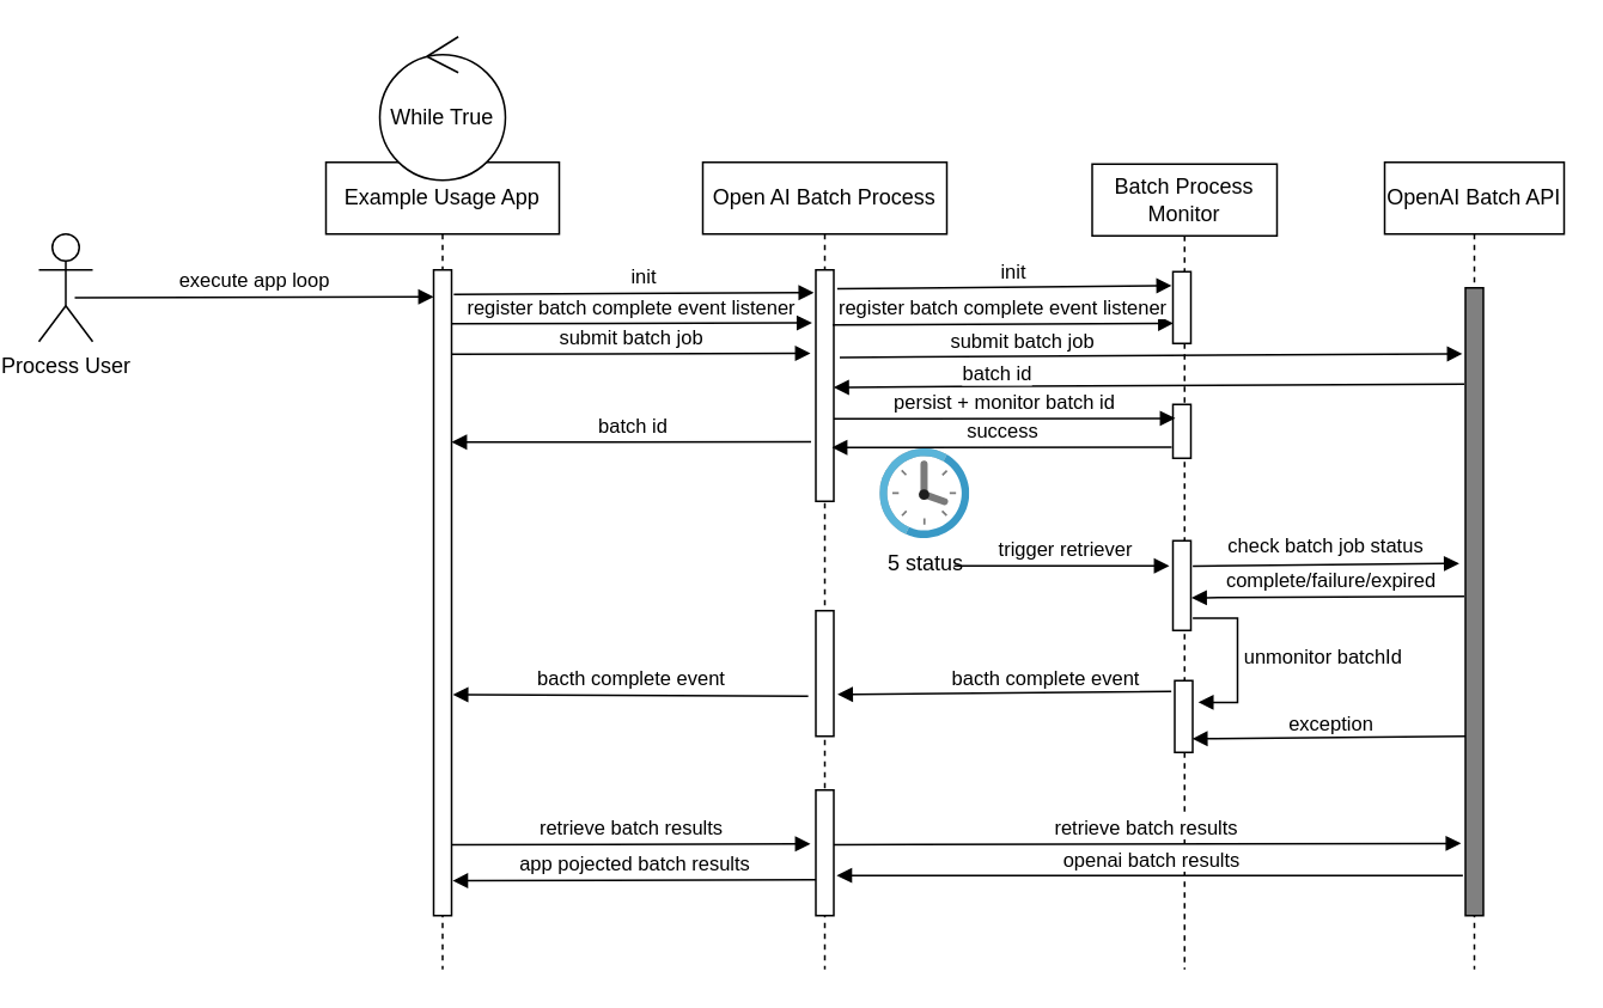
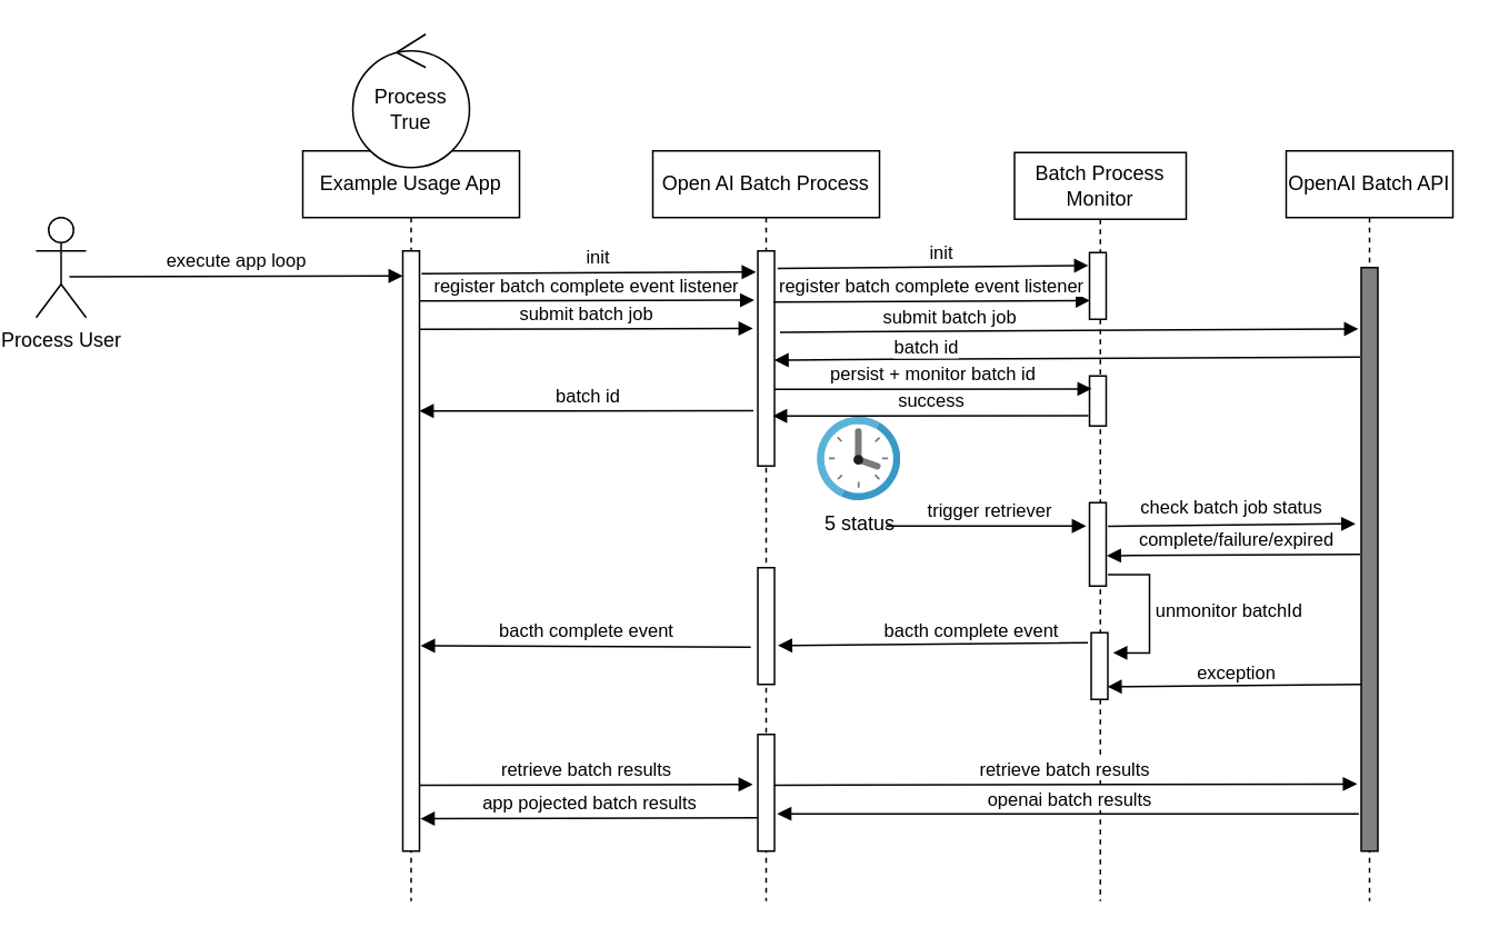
  <mxCell id="0" />
  <mxCell id="1" parent="0" />
  <mxCell id="2" value="OpenAI Batch API" style="shape=umlLifeline;perimeter=lifelinePerimeter;whiteSpace=wrap;html=1;container=1;collapsible=0;recursiveResize=0;outlineConnect=0;" vertex="1" parent="1"><mxGeometry x="770" y="90" width="100" height="450" as="geometry" /></mxCell>
  <mxCell id="3" value="" style="html=1;points=[];perimeter=orthogonalPerimeter;fillColor=#808080;" vertex="1" parent="2"><mxGeometry x="45" y="70" width="10" height="350" as="geometry" /></mxCell>
  <mxCell id="4" value="exception" style="html=1;verticalAlign=bottom;endArrow=block;exitX=-0.067;exitY=0.235;exitDx=0;exitDy=0;exitPerimeter=0;entryX=1.075;entryY=0.56;entryDx=0;entryDy=0;entryPerimeter=0;" edge="1" parent="2"><mxGeometry x="-0.015" y="1" width="80" relative="1" as="geometry"><mxPoint x="45.0" y="320.0" as="sourcePoint" /><mxPoint x="-107.25" y="321.4" as="targetPoint" /><mxPoint as="offset" /><Array as="points" /></mxGeometry></mxCell>
  <mxCell id="5" value="Batch Process Monitor" style="shape=umlLifeline;perimeter=lifelinePerimeter;whiteSpace=wrap;html=1;container=1;collapsible=0;recursiveResize=0;outlineConnect=0;" vertex="1" parent="1"><mxGeometry x="607" y="91" width="103" height="449" as="geometry" /></mxCell>
  <mxCell id="6" value="" style="html=1;points=[];perimeter=orthogonalPerimeter;" vertex="1" parent="5"><mxGeometry x="45" y="134" width="10" height="30" as="geometry" /></mxCell>
  <mxCell id="7" value="" style="html=1;points=[];perimeter=orthogonalPerimeter;" vertex="1" parent="5"><mxGeometry x="45" y="210" width="10" height="50" as="geometry" /></mxCell>
  <mxCell id="8" value="" style="html=1;points=[];perimeter=orthogonalPerimeter;" vertex="1" parent="5"><mxGeometry x="45" y="60" width="10" height="40" as="geometry" /></mxCell>
  <mxCell id="9" value="" style="html=1;points=[];perimeter=orthogonalPerimeter;" vertex="1" parent="5"><mxGeometry x="46" y="288" width="10" height="40" as="geometry" /></mxCell>
  <mxCell id="10" value="unmonitor batchId" style="edgeStyle=orthogonalEdgeStyle;html=1;align=left;spacingLeft=2;endArrow=block;rounded=0;entryX=1.308;entryY=0.302;exitX=1.108;exitY=0.862;exitDx=0;exitDy=0;exitPerimeter=0;entryDx=0;entryDy=0;entryPerimeter=0;" edge="1" target="9" parent="5" source="7"><mxGeometry relative="1" as="geometry"><mxPoint x="51" y="268" as="sourcePoint" /><Array as="points"><mxPoint x="81" y="253" /><mxPoint x="81" y="300" /></Array></mxGeometry></mxCell>
  <mxCell id="11" value="Open AI Batch Process" style="shape=umlLifeline;perimeter=lifelinePerimeter;whiteSpace=wrap;html=1;container=1;collapsible=0;recursiveResize=0;outlineConnect=0;" vertex="1" parent="1"><mxGeometry x="390" y="90" width="136" height="450" as="geometry" /></mxCell>
  <mxCell id="12" value="" style="html=1;points=[];perimeter=orthogonalPerimeter;" vertex="1" parent="11"><mxGeometry x="63" y="60" width="10" height="129" as="geometry" /></mxCell>
  <mxCell id="13" value="submit batch job" style="html=1;verticalAlign=bottom;endArrow=block;entryX=0.033;entryY=0.165;entryDx=0;entryDy=0;entryPerimeter=0;" edge="1" parent="11"><mxGeometry x="-0.002" width="80" relative="1" as="geometry"><mxPoint x="-140" y="107" as="sourcePoint" /><mxPoint x="60.0" y="106.5" as="targetPoint" /><mxPoint as="offset" /></mxGeometry></mxCell>
  <mxCell id="14" value="5 status" style="sketch=0;aspect=fixed;html=1;points=[];align=center;image;fontSize=12;image=img/lib/mscae/Clock.svg;" vertex="1" parent="11"><mxGeometry x="99" y="160" width="50" height="50" as="geometry" /></mxCell>
  <mxCell id="15" value="" style="html=1;points=[];perimeter=orthogonalPerimeter;" vertex="1" parent="11"><mxGeometry x="63" y="350" width="10" height="70" as="geometry" /></mxCell>
  <mxCell id="16" value="app pojected batch results" style="html=1;verticalAlign=bottom;endArrow=block;entryX=1.058;entryY=0.946;entryDx=0;entryDy=0;entryPerimeter=0;" edge="1" parent="11" target="32"><mxGeometry x="-0.002" width="80" relative="1" as="geometry"><mxPoint x="63" y="400" as="sourcePoint" /><mxPoint x="-67.0" y="400.0" as="targetPoint" /><mxPoint as="offset" /></mxGeometry></mxCell>
  <mxCell id="17" value="Process User" style="shape=umlActor;verticalLabelPosition=bottom;verticalAlign=top;html=1;" vertex="1" parent="1"><mxGeometry x="20" y="130" width="30" height="60" as="geometry" /></mxCell>
  <mxCell id="18" value="submit batch job" style="html=1;verticalAlign=bottom;endArrow=block;exitX=1.333;exitY=0.378;exitDx=0;exitDy=0;exitPerimeter=0;entryX=-0.167;entryY=0.148;entryDx=0;entryDy=0;entryPerimeter=0;" edge="1" parent="1" source="12"><mxGeometry x="-0.411" y="-1" width="80" relative="1" as="geometry"><mxPoint x="454.33" y="198.8" as="sourcePoint" /><mxPoint x="813.33" y="196.76" as="targetPoint" /><mxPoint as="offset" /></mxGeometry></mxCell>
  <mxCell id="19" value="batch id" style="html=1;verticalAlign=bottom;endArrow=block;exitX=-0.067;exitY=0.235;exitDx=0;exitDy=0;exitPerimeter=0;entryX=0.992;entryY=0.508;entryDx=0;entryDy=0;entryPerimeter=0;" edge="1" parent="1" target="12"><mxGeometry x="0.481" y="2" width="80" relative="1" as="geometry"><mxPoint x="814.33" y="213.7" as="sourcePoint" /><mxPoint x="460" y="215" as="targetPoint" /><mxPoint as="offset" /><Array as="points"><mxPoint x="520" y="215" /></Array></mxGeometry></mxCell>
  <mxCell id="20" value="persist + monitor batch id" style="html=1;verticalAlign=bottom;endArrow=block;entryX=-0.167;entryY=0.258;entryDx=0;entryDy=0;entryPerimeter=0;" edge="1" parent="1"><mxGeometry x="-0.002" width="80" relative="1" as="geometry"><mxPoint x="463" y="233" as="sourcePoint" /><mxPoint x="653.33" y="232.74" as="targetPoint" /><mxPoint as="offset" /></mxGeometry></mxCell>
  <mxCell id="21" value="success" style="html=1;verticalAlign=bottom;endArrow=block;exitX=-0.267;exitY=0.792;exitDx=0;exitDy=0;exitPerimeter=0;" edge="1" parent="1"><mxGeometry x="-0.002" width="80" relative="1" as="geometry"><mxPoint x="651.33" y="248.76" as="sourcePoint" /><mxPoint x="462" y="249" as="targetPoint" /><mxPoint as="offset" /></mxGeometry></mxCell>
  <mxCell id="22" value="batch id" style="html=1;verticalAlign=bottom;endArrow=block;exitX=-0.267;exitY=0.743;exitDx=0;exitDy=0;exitPerimeter=0;" edge="1" parent="1" source="12"><mxGeometry x="-0.013" width="80" relative="1" as="geometry"><mxPoint x="440" y="250" as="sourcePoint" /><mxPoint x="250" y="246" as="targetPoint" /><mxPoint as="offset" /><Array as="points" /></mxGeometry></mxCell>
  <mxCell id="23" value="trigger retriever" style="html=1;verticalAlign=bottom;endArrow=block;" edge="1" parent="1"><mxGeometry x="0.026" width="80" relative="1" as="geometry"><mxPoint x="530" y="315" as="sourcePoint" /><mxPoint x="650" y="315" as="targetPoint" /><mxPoint as="offset" /></mxGeometry></mxCell>
  <mxCell id="24" value="register batch complete event listener" style="html=1;verticalAlign=bottom;endArrow=block;entryX=-0.208;entryY=0.229;entryDx=0;entryDy=0;entryPerimeter=0;" edge="1" parent="1" target="12"><mxGeometry x="-0.002" width="80" relative="1" as="geometry"><mxPoint x="250" y="180" as="sourcePoint" /><mxPoint x="450.33" y="180" as="targetPoint" /><mxPoint as="offset" /></mxGeometry></mxCell>
  <mxCell id="25" value="register batch complete event listener" style="html=1;verticalAlign=bottom;endArrow=block;exitX=0.933;exitY=0.238;exitDx=0;exitDy=0;exitPerimeter=0;entryX=0.033;entryY=0.719;entryDx=0;entryDy=0;entryPerimeter=0;" edge="1" parent="1" source="12" target="8"><mxGeometry x="-0.005" width="80" relative="1" as="geometry"><mxPoint x="497" y="180" as="sourcePoint" /><mxPoint x="650" y="180" as="targetPoint" /><mxPoint as="offset" /></mxGeometry></mxCell>
  <mxCell id="26" value="check batch job status" style="html=1;verticalAlign=bottom;endArrow=block;exitX=1.108;exitY=0.282;exitDx=0;exitDy=0;exitPerimeter=0;entryX=-0.342;entryY=0.439;entryDx=0;entryDy=0;entryPerimeter=0;" edge="1" parent="1" source="7" target="3"><mxGeometry x="0.002" y="1" width="80" relative="1" as="geometry"><mxPoint x="625" y="315.97" as="sourcePoint" /><mxPoint x="810" y="316" as="targetPoint" /><mxPoint as="offset" /></mxGeometry></mxCell>
  <mxCell id="27" value="init" style="html=1;verticalAlign=bottom;endArrow=block;exitX=1.192;exitY=0.082;exitDx=0;exitDy=0;exitPerimeter=0;entryX=-0.067;entryY=0.194;entryDx=0;entryDy=0;entryPerimeter=0;" edge="1" parent="1" source="12" target="8"><mxGeometry x="0.055" width="80" relative="1" as="geometry"><mxPoint x="460.33" y="160.16" as="sourcePoint" /><mxPoint x="649.33" y="159.76" as="targetPoint" /><mxPoint as="offset" /></mxGeometry></mxCell>
  <mxCell id="28" value="complete/failure/expired" style="html=1;verticalAlign=bottom;endArrow=block;exitX=-0.067;exitY=0.235;exitDx=0;exitDy=0;exitPerimeter=0;entryX=1.033;entryY=0.331;entryDx=0;entryDy=0;entryPerimeter=0;" edge="1" parent="1"><mxGeometry x="-0.022" width="80" relative="1" as="geometry"><mxPoint x="814.33" y="332" as="sourcePoint" /><mxPoint x="662.33" y="332.79" as="targetPoint" /><mxPoint as="offset" /><Array as="points" /></mxGeometry></mxCell>
  <mxCell id="29" value="" style="html=1;points=[];perimeter=orthogonalPerimeter;" vertex="1" parent="1"><mxGeometry x="453" y="340" width="10" height="70" as="geometry" /></mxCell>
  <mxCell id="30" value="bacth complete event" style="html=1;verticalAlign=bottom;endArrow=block;entryX=1.208;entryY=0.667;entryDx=0;entryDy=0;entryPerimeter=0;exitX=-0.192;exitY=0.152;exitDx=0;exitDy=0;exitPerimeter=0;" edge="1" parent="1" source="9" target="29"><mxGeometry x="-0.251" y="1" width="80" relative="1" as="geometry"><mxPoint x="630" y="380" as="sourcePoint" /><mxPoint x="463" y="380.217" as="targetPoint" /><mxPoint as="offset" /><Array as="points" /></mxGeometry></mxCell>
  <mxCell id="31" value="Example Usage App" style="shape=umlLifeline;perimeter=lifelinePerimeter;whiteSpace=wrap;html=1;container=1;collapsible=0;recursiveResize=0;outlineConnect=0;" vertex="1" parent="1"><mxGeometry x="180" y="90" width="130" height="450" as="geometry" /></mxCell>
  <mxCell id="32" value="" style="html=1;points=[];perimeter=orthogonalPerimeter;" vertex="1" parent="31"><mxGeometry x="60" y="60" width="10" height="360" as="geometry" /></mxCell>
  <mxCell id="33" value="bacth complete event" style="html=1;verticalAlign=bottom;endArrow=block;exitX=-0.125;exitY=0.277;exitDx=0;exitDy=0;exitPerimeter=0;entryX=1.075;entryY=0.66;entryDx=0;entryDy=0;entryPerimeter=0;" edge="1" parent="1"><mxGeometry x="-0.003" width="80" relative="1" as="geometry"><mxPoint x="448.75" y="387.733" as="sourcePoint" /><mxPoint x="250.75" y="386.8" as="targetPoint" /><mxPoint as="offset" /><Array as="points" /></mxGeometry></mxCell>
- <mxCell id="34" value="While True" style="ellipse;shape=umlControl;whiteSpace=wrap;html=1;" vertex="1" parent="1"><mxGeometry x="210" y="20" width="70" height="80" as="geometry" /></mxCell>
+ <mxCell id="34" value="Process True" style="ellipse;shape=umlControl;whiteSpace=wrap;html=1;" vertex="1" parent="1"><mxGeometry x="210" y="20" width="70" height="80" as="geometry" /></mxCell>
  <mxCell id="35" value="retrieve batch results" style="html=1;verticalAlign=bottom;endArrow=block;entryX=0.033;entryY=0.165;entryDx=0;entryDy=0;entryPerimeter=0;" edge="1" parent="1"><mxGeometry x="-0.002" width="80" relative="1" as="geometry"><mxPoint x="250" y="470.5" as="sourcePoint" /><mxPoint x="450" y="470" as="targetPoint" /><mxPoint as="offset" /></mxGeometry></mxCell>
  <mxCell id="36" value="retrieve batch results" style="html=1;verticalAlign=bottom;endArrow=block;entryX=-0.242;entryY=0.885;entryDx=0;entryDy=0;entryPerimeter=0;" edge="1" parent="1" target="3"><mxGeometry x="-0.002" width="80" relative="1" as="geometry"><mxPoint x="463" y="470.5" as="sourcePoint" /><mxPoint x="810" y="470" as="targetPoint" /><mxPoint as="offset" /></mxGeometry></mxCell>
  <mxCell id="37" value="openai batch results" style="html=1;verticalAlign=bottom;endArrow=block;entryX=1.158;entryY=0.68;entryDx=0;entryDy=0;entryPerimeter=0;exitX=-0.142;exitY=0.936;exitDx=0;exitDy=0;exitPerimeter=0;" edge="1" parent="1" source="3" target="15"><mxGeometry x="-0.002" width="80" relative="1" as="geometry"><mxPoint x="760" y="490" as="sourcePoint" /><mxPoint x="819.58" y="510" as="targetPoint" /><mxPoint as="offset" /></mxGeometry></mxCell>
  <mxCell id="38" value="execute app loop" style="html=1;verticalAlign=bottom;endArrow=block;entryX=0.033;entryY=0.165;entryDx=0;entryDy=0;entryPerimeter=0;" edge="1" parent="1"><mxGeometry x="-0.002" width="80" relative="1" as="geometry"><mxPoint x="40" y="165.5" as="sourcePoint" /><mxPoint x="240" y="165" as="targetPoint" /><mxPoint as="offset" /></mxGeometry></mxCell>
  <mxCell id="39" value="init" style="html=1;verticalAlign=bottom;endArrow=block;exitX=1.125;exitY=0.038;exitDx=0;exitDy=0;exitPerimeter=0;entryX=-0.108;entryY=0.098;entryDx=0;entryDy=0;entryPerimeter=0;" edge="1" parent="1" source="32" target="12"><mxGeometry x="0.055" width="80" relative="1" as="geometry"><mxPoint x="259" y="161.4" as="sourcePoint" /><mxPoint x="450" y="160" as="targetPoint" /><mxPoint as="offset" /></mxGeometry></mxCell>
